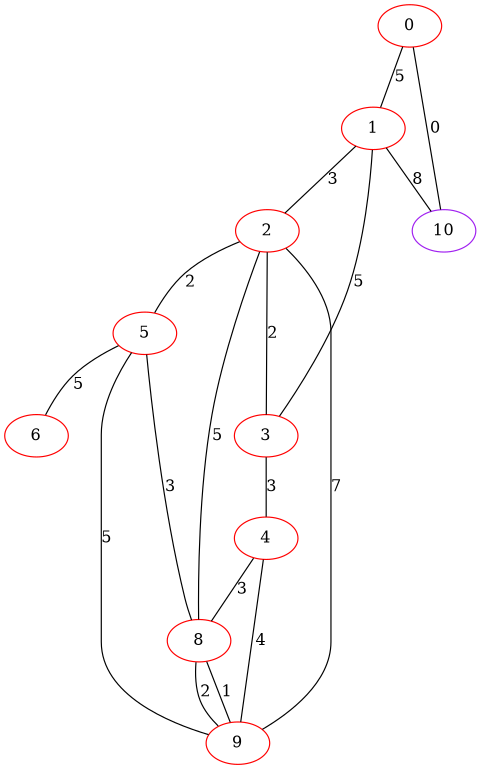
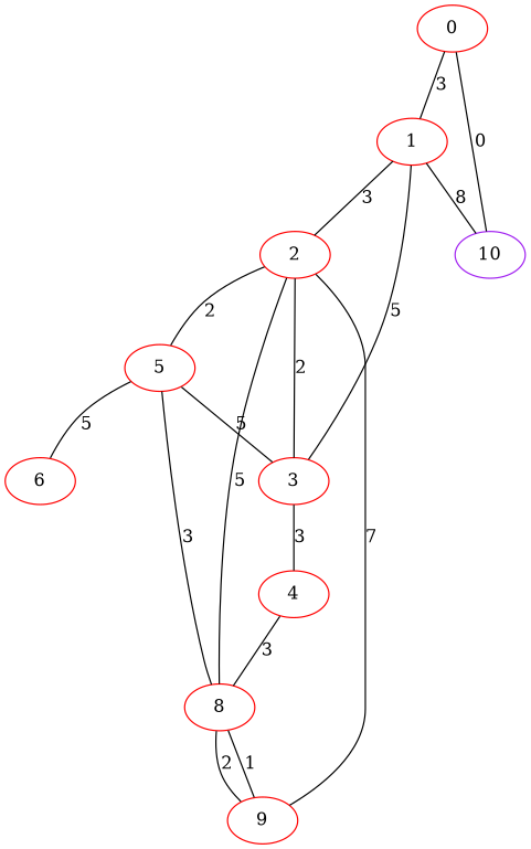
  graph {
    node [color=red weight=1]
    0
    1
    10 [color=purple weight=4]
    2
    3
    5
    8
    9
    4
    6
-   0 -- 1 [label=5]
+   0 -- 1 [label=3]
    0 -- 10 [label=0]
    1 -- 10 [label=8]
    1 -- 2 [label=3]
    1 -- 3 [label=5]
    2 -- 3 [label=2]
    2 -- 5 [label=2]
    2 -- 8 [label=5]
    2 -- 9 [label=7]
    3 -- 4 [label=3]
    5 -- 8 [label=3]
-   5 -- 9 [label=5]
+   5 -- 3 [label=5]
    5 -- 6 [label=5]
    8 -- 9 [label=1]
    8 -- 9 [label=2]
    4 -- 8 [label=3]
-   4 -- 9 [label=4]
  }
